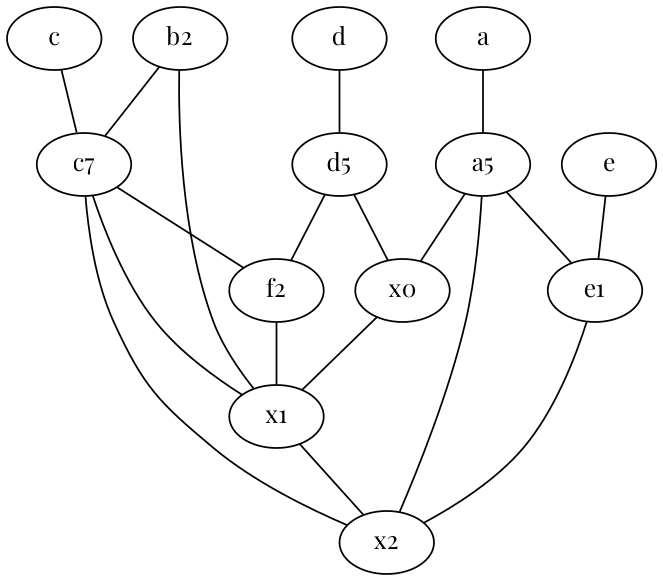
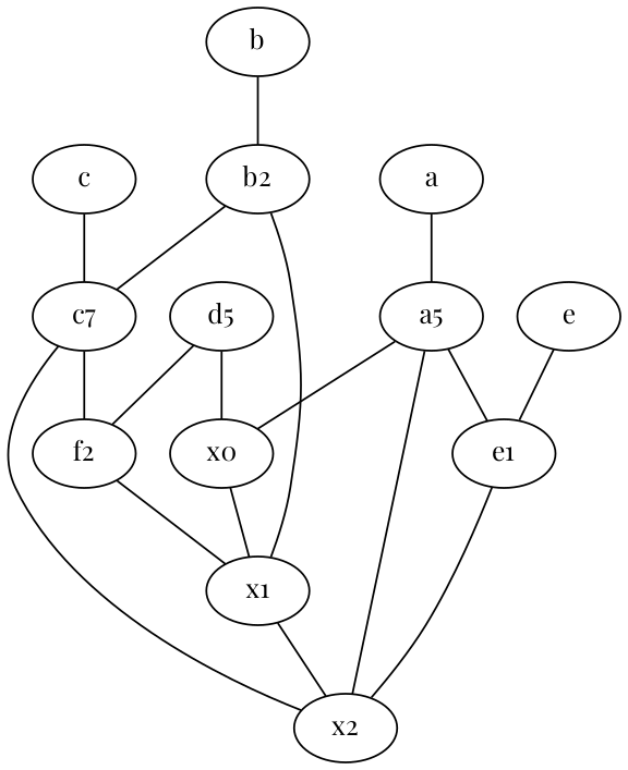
  graph {
    fontname="Playfair Display"
    node [fontname="Playfair Display" labelfontsize=50]
    edge [fontname="Playfair Display"]
    n1 [label=d5]
    n2 [label=f2]
    x0
    x1
    n5 [label=c7]
    c
    x2
    e1
    n9 [label=b2]
+   b
    n11 [label=a5]
    a
-   d
    e
    n1 -- n2
    n1 -- x0
    n2 -- x1
    x0 -- x1
    x1 -- x2
    n5 -- n2
-   n5 -- x1
    n5 -- x2
    c -- n5
    e1 -- x2
    n9 -- x1
    n9 -- n5
+   b -- n9
    n11 -- x0
    n11 -- x2
    n11 -- e1
    a -- n11
-   d -- n1
    e -- e1
  }
